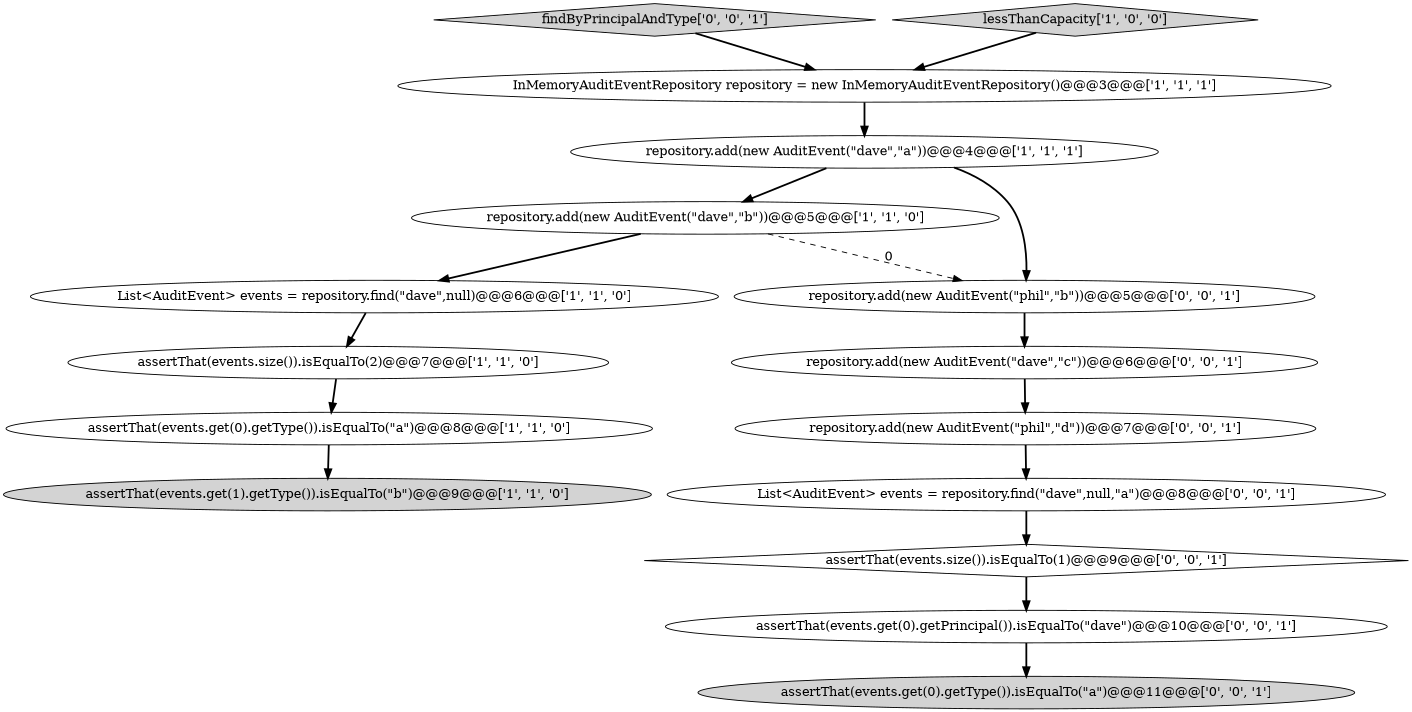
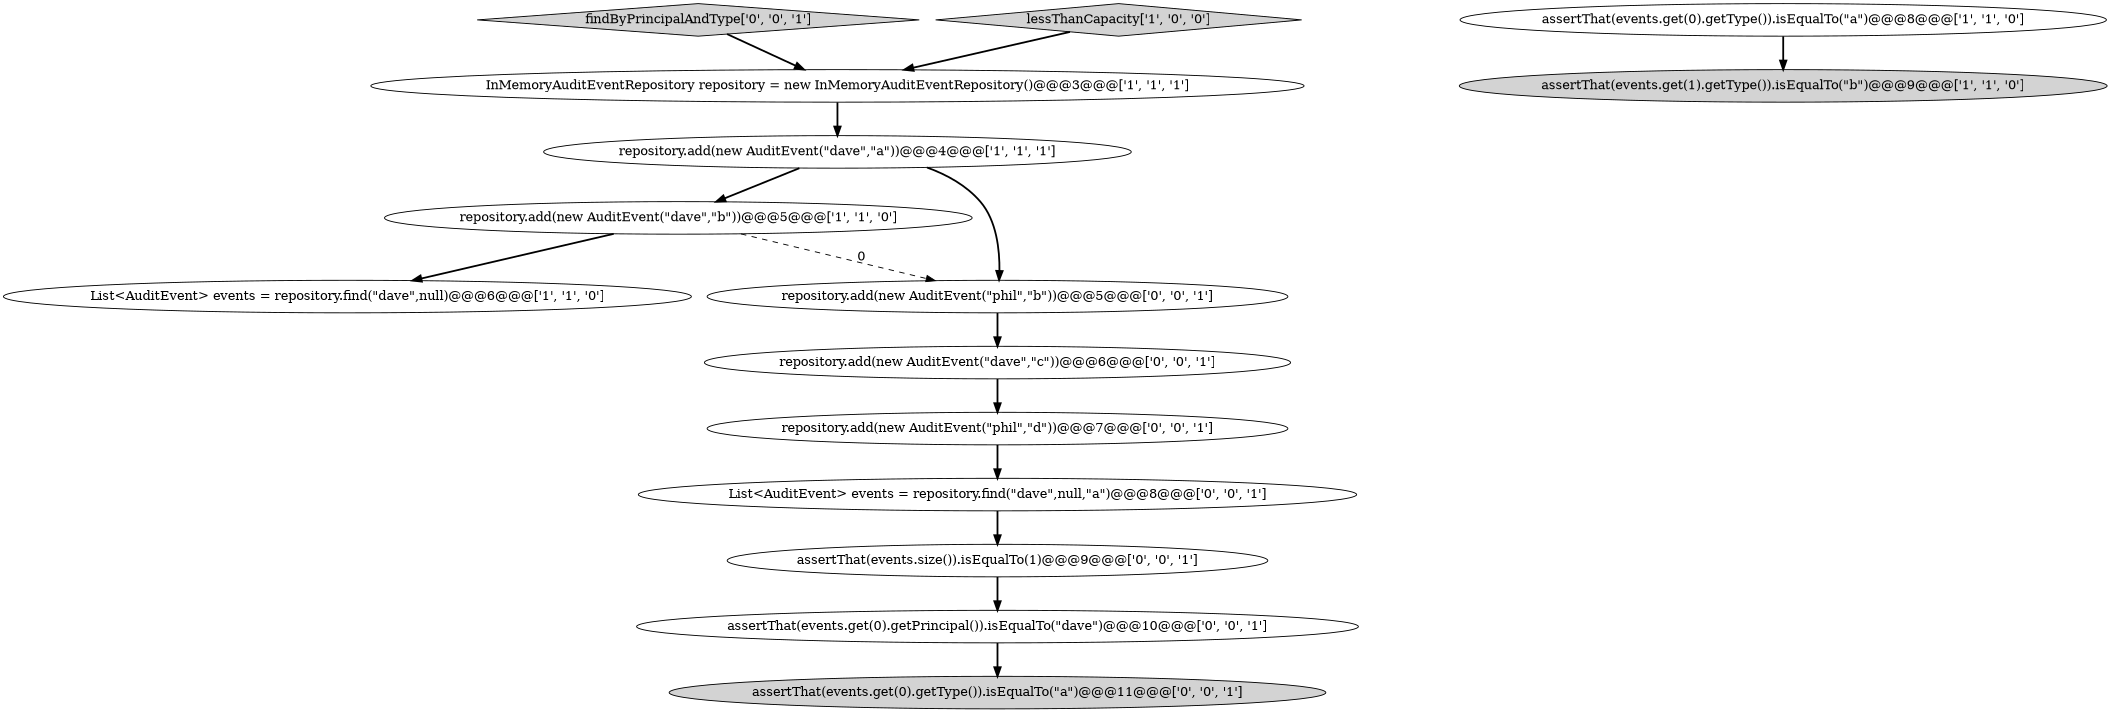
  digraph {
    node [fillcolor=white shape=ellipse style=filled]
    edge [style=bold]
    n1 [label="repository.add(new AuditEvent(\"dave\",\"a\"))@@@4@@@['1', '1', '1']"]
    n2 [label="repository.add(new AuditEvent(\"dave\",\"b\"))@@@5@@@['1', '1', '0']"]
    n3 [label="repository.add(new AuditEvent(\"phil\",\"b\"))@@@5@@@['0', '0', '1']"]
    n4 [label="List<AuditEvent> events = repository.find(\"dave\",null)@@@6@@@['1', '1', '0']"]
    n5 [label="repository.add(new AuditEvent(\"dave\",\"c\"))@@@6@@@['0', '0', '1']"]
-   n6 [label="assertThat(events.size()).isEqualTo(2)@@@7@@@['1', '1', '0']"]
    n7 [label="InMemoryAuditEventRepository repository = new InMemoryAuditEventRepository()@@@3@@@['1', '1', '1']"]
    n8 [label="repository.add(new AuditEvent(\"phil\",\"d\"))@@@7@@@['0', '0', '1']"]
    n9 [label="List<AuditEvent> events = repository.find(\"dave\",null,\"a\")@@@8@@@['0', '0', '1']"]
-   n10 [label="assertThat(events.size()).isEqualTo(1)@@@9@@@['0', '0', '1']" shape=diamond]
+   n10 [label="assertThat(events.size()).isEqualTo(1)@@@9@@@['0', '0', '1']"]
    n11 [label="assertThat(events.get(0).getType()).isEqualTo(\"a\")@@@8@@@['1', '1', '0']"]
    n12 [fillcolor=lightgray label="assertThat(events.get(1).getType()).isEqualTo(\"b\")@@@9@@@['1', '1', '0']"]
    n13 [fillcolor=lightgray label="assertThat(events.get(0).getType()).isEqualTo(\"a\")@@@11@@@['0', '0', '1']"]
    n14 [fillcolor=lightgray label="findByPrincipalAndType['0', '0', '1']" shape=diamond]
    n15 [fillcolor=lightgray label="lessThanCapacity['1', '0', '0']" shape=diamond]
    n16 [label="assertThat(events.get(0).getPrincipal()).isEqualTo(\"dave\")@@@10@@@['0', '0', '1']"]
    n1 -> n2
    n1 -> n3
    n2 -> n3 [label=0 style=dashed]
    n2 -> n4
    n3 -> n5
-   n4 -> n6
    n5 -> n8
-   n6 -> n11
    n7 -> n1
    n8 -> n9
    n9 -> n10
    n10 -> n16
    n11 -> n12
    n14 -> n7
    n15 -> n7
    n16 -> n13
  }
